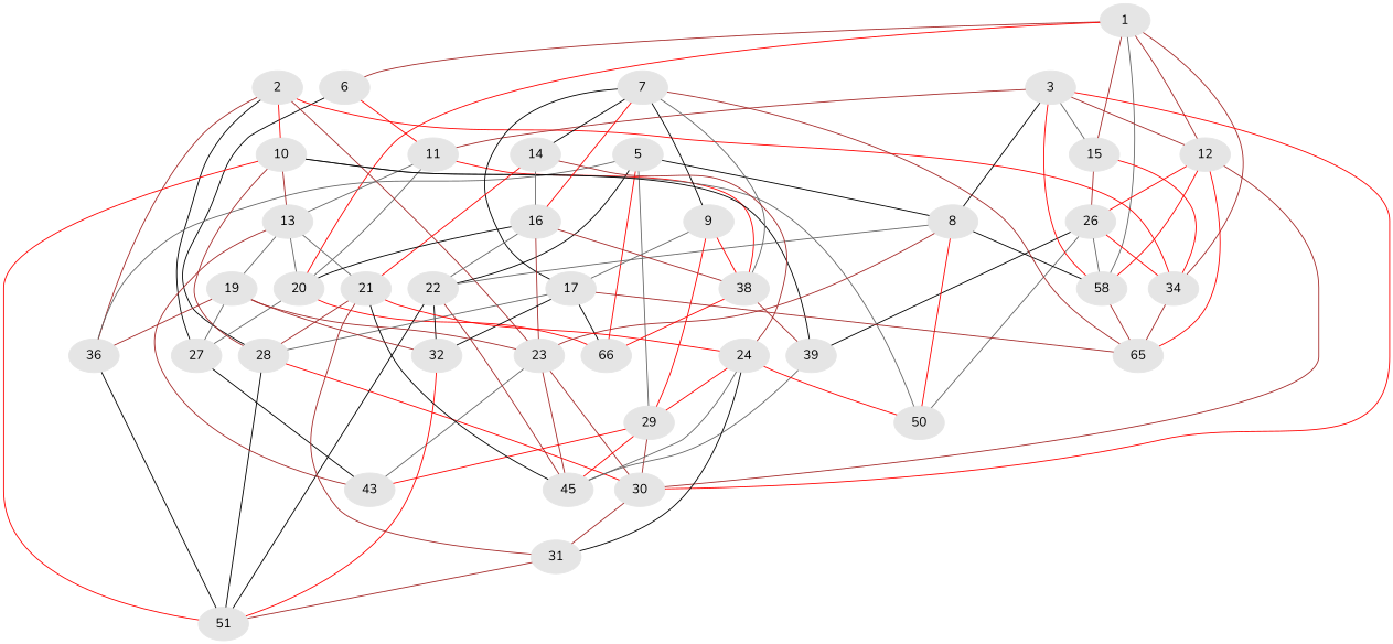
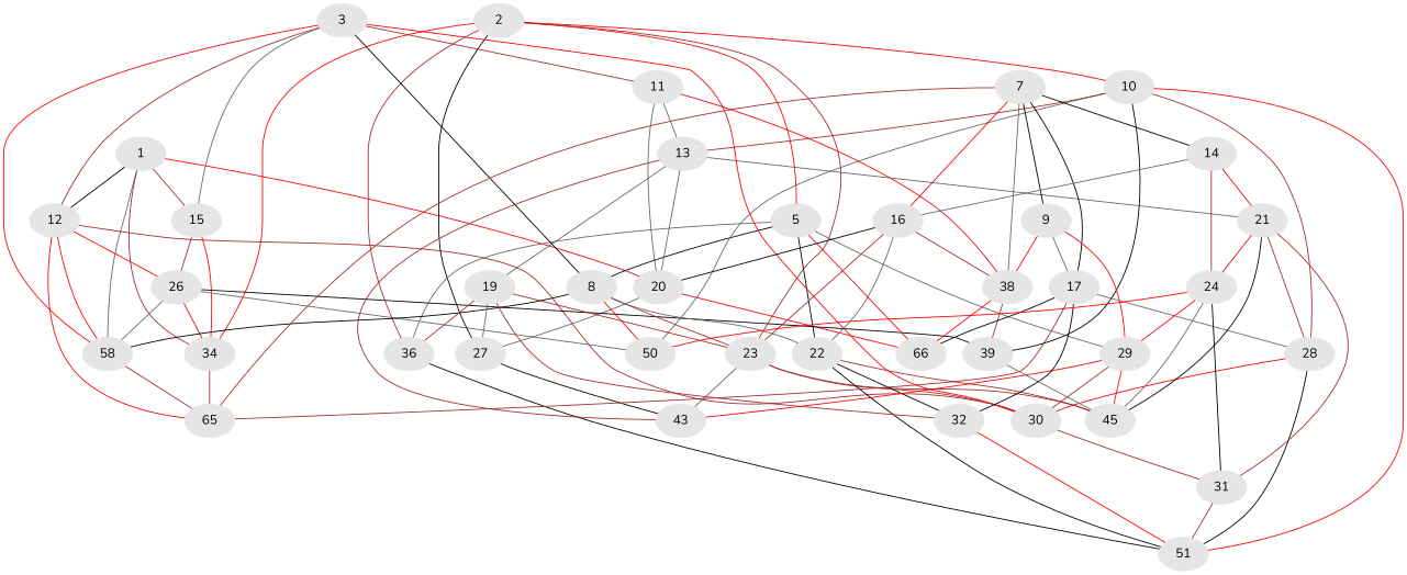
  graph {
    fontname=Nunito
    node [color=gray90 fontname=Nunito style=filled]
    edge [color=brown fontname=Nunito]
    1 [super="+35"]
-   6
    12 [super="+69"]
    15
    20 [super="+55"]
    34 [super="+54"]
    58 [super="+64"]
    11 [super="+47"]
    28 [super="+44"]
    30 [super="+41"]
    65 [super="+67"]
    26 [super="+53"]
    27 [super="+49"]
    66
    2 [super="+4"]
    5 [super="+57"]
    10 [super="+48"]
    23 [super="+59"]
    36
    8 [super="+25"]
    22 [super="+37"]
    29 [super="+63"]
    50
    13 [super="+62"]
    39
    51 [super="+56"]
    43
    45 [super="+68"]
    3 [super="+42"]
    38 [super="+40"]
    31
    32
    7 [super="+61"]
    9
    14
    16 [super="+52"]
    17 [super="+18"]
    21 [super="+46"]
    24 [super="+33"]
    19 [super="+60"]
-   1 -- 6
-   1 -- 12
+   1 -- 12 [color=black]
    1 -- 15
    1 -- 20 [color=red]
    1 -- 34
    1 -- 58 [color=gray40]
-   6 -- 11 [color=red weight=2]
-   6 -- 28 [color=black]
    12 -- 58 [color=red]
    12 -- 30
    12 -- 65 [color=red]
    12 -- 26 [color=red]
    15 -- 34 [color=red]
    15 -- 26
    20 -- 27 [color=gray40]
    20 -- 66 [color=red]
    34 -- 65 [weight=2]
    58 -- 65
    11 -- 20 [color=gray40]
    11 -- 13 [color=gray40]
    11 -- 38 [color=red]
    28 -- 30 [color=red]
    28 -- 51 [color=black]
    30 -- 31
    26 -- 34 [color=red]
    26 -- 58 [color=gray40]
    26 -- 50 [color=gray40]
    26 -- 39 [color=black]
    27 -- 43 [color=black]
    2 -- 34 [color=red]
    2 -- 27 [color=black]
+   2 -- 5 [color=red]
    2 -- 10 [color=red]
    2 -- 23
    2 -- 36
    5 -- 66 [color=red]
    5 -- 36 [color=gray40]
    5 -- 8 [color=black]
    5 -- 22 [color=black]
    5 -- 29 [color=gray40]
    10 -- 28
    10 -- 50 [color=gray40]
    10 -- 13
    10 -- 39 [color=black]
    10 -- 51 [color=red]
    23 -- 30
    23 -- 43 [color=gray40]
    23 -- 45
    36 -- 51 [color=black]
    8 -- 58 [color=black]
    8 -- 23
    8 -- 22 [color=gray40]
    8 -- 50 [color=red]
    22 -- 51 [color=black]
    22 -- 45
    22 -- 32 [color=black]
    29 -- 30
    29 -- 43 [color=red]
    29 -- 45 [color=red]
    13 -- 20 [color=gray40]
    13 -- 43
    13 -- 21 [color=gray40]
    13 -- 19 [color=gray40]
    39 -- 45 [color=gray40]
    3 -- 12
    3 -- 15 [color=gray40]
    3 -- 58 [color=red]
    3 -- 11
    3 -- 30 [color=red]
    3 -- 8 [color=black]
    38 -- 66 [color=red]
    38 -- 39
    31 -- 51
    32 -- 51 [color=red]
    7 -- 65
    7 -- 38 [color=gray40]
    7 -- 9 [color=black]
    7 -- 14 [color=black]
    7 -- 16 [color=red]
    7 -- 17 [color=black]
    9 -- 29 [color=red]
    9 -- 38 [color=red]
    9 -- 17 [color=gray40]
    14 -- 16 [color=gray40]
    14 -- 21 [color=red]
    14 -- 24
    16 -- 20 [color=black]
    16 -- 23
    16 -- 22 [color=gray40]
    16 -- 38
    17 -- 28 [color=gray40]
    17 -- 65
    17 -- 66 [color=black]
    17 -- 32 [color=black]
    21 -- 28
    21 -- 45 [color=black]
    21 -- 31
    21 -- 24 [color=red]
    24 -- 29 [color=red]
    24 -- 50 [color=red]
    24 -- 45 [color=gray40]
    24 -- 31 [color=black]
    19 -- 27 [color=gray40 weight=2]
    19 -- 23
    19 -- 36
    19 -- 32
  }
